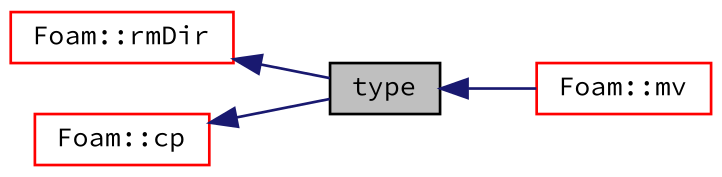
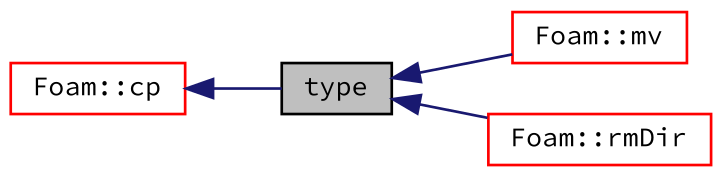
  digraph {
    fontname="Source Code Pro"
    rankdir=LR
    node [color=red fontname="Source Code Pro" fontsize=10 shape=record]
    edge [color=midnightblue dir=back fontname="Source Code Pro" fontsize=10 labelfontname=Helvetica labelfontsize=10 style=solid]
    n1 [color=black fillcolor=grey75 fontcolor=black height=0.2 label=type style=filled width=0.4]
    n2 [height=0.2 label="Foam::mv" width=0.4]
    n3 [height=0.2 label="Foam::rmDir" width=0.4]
    n4 [height=0.2 label="Foam::cp" width=0.4]
    n1 -> n2
-   n3 -> n1
+   n1 -> n3
    n4 -> n1
  }
